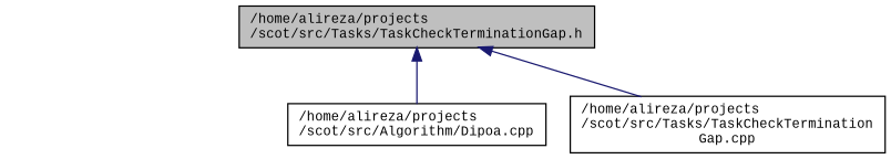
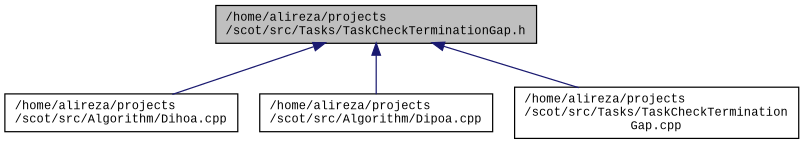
  digraph {
    fontname="Liberation Mono"
    node [color=black fillcolor=white fontname="Liberation Mono" fontsize=10 shape=record style=filled]
    edge [color=midnightblue dir=back fontname="Liberation Mono" fontsize=10 labelfontname=Helvetica labelfontsize=10 style=solid]
    n1 [fillcolor=grey75 fontcolor=black height=0.2 label="/home/alireza/projects\l/scot/src/Tasks/TaskCheckTerminationGap.h" width=0.4]
+   n2 [height=0.2 label="/home/alireza/projects\l/scot/src/Algorithm/Dihoa.cpp" width=0.4]
    n3 [height=0.2 label="/home/alireza/projects\l/scot/src/Algorithm/Dipoa.cpp" width=0.4]
    n4 [height=0.2 label="/home/alireza/projects\l/scot/src/Tasks/TaskCheckTermination\lGap.cpp" width=0.4]
+   n1 -> n2
    n1 -> n3
    n1 -> n4
  }
